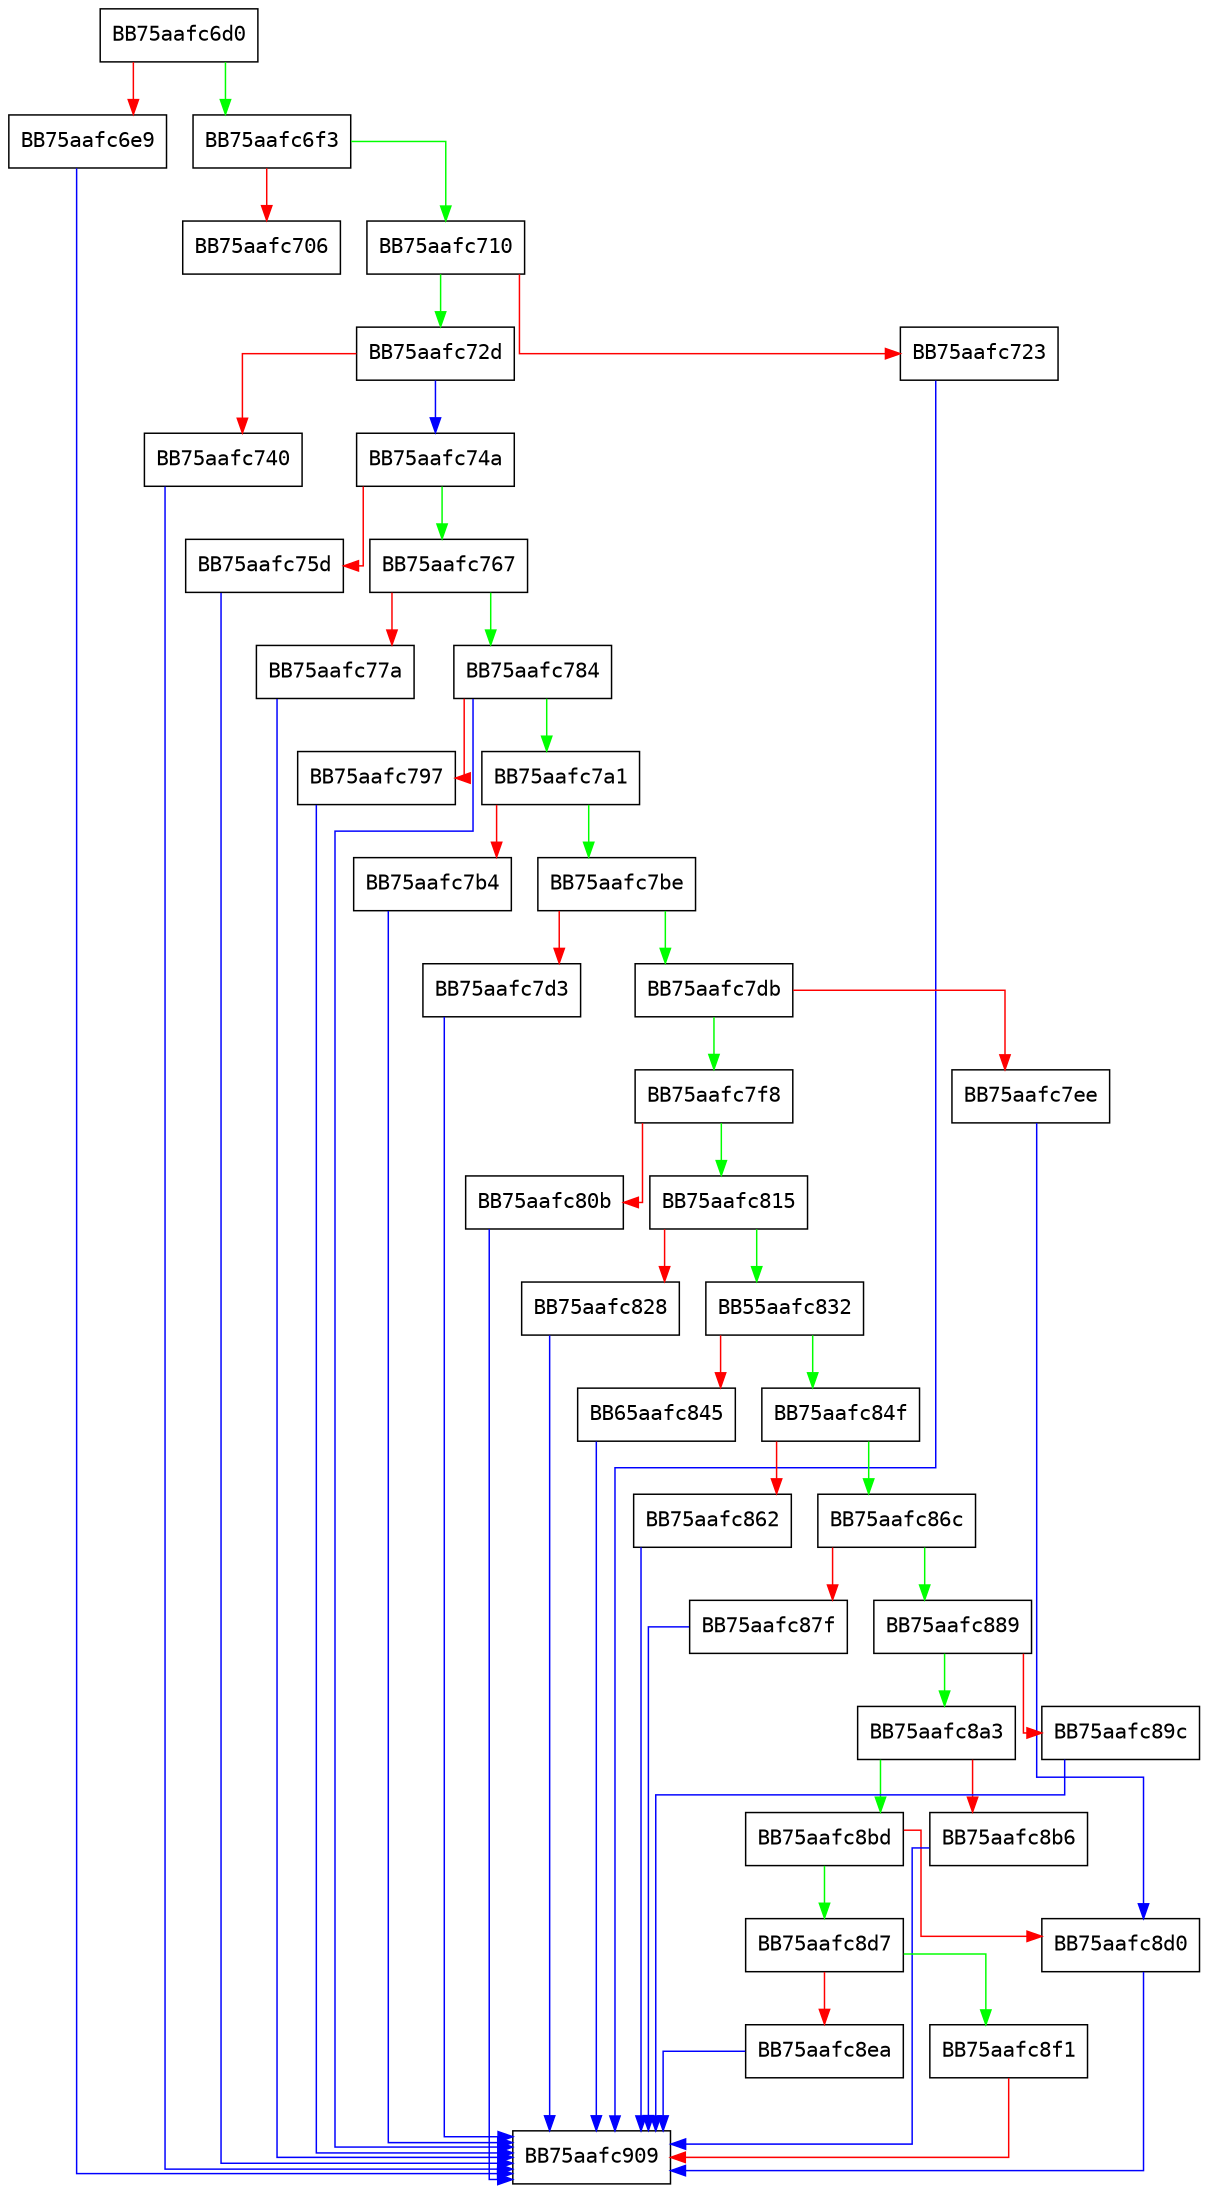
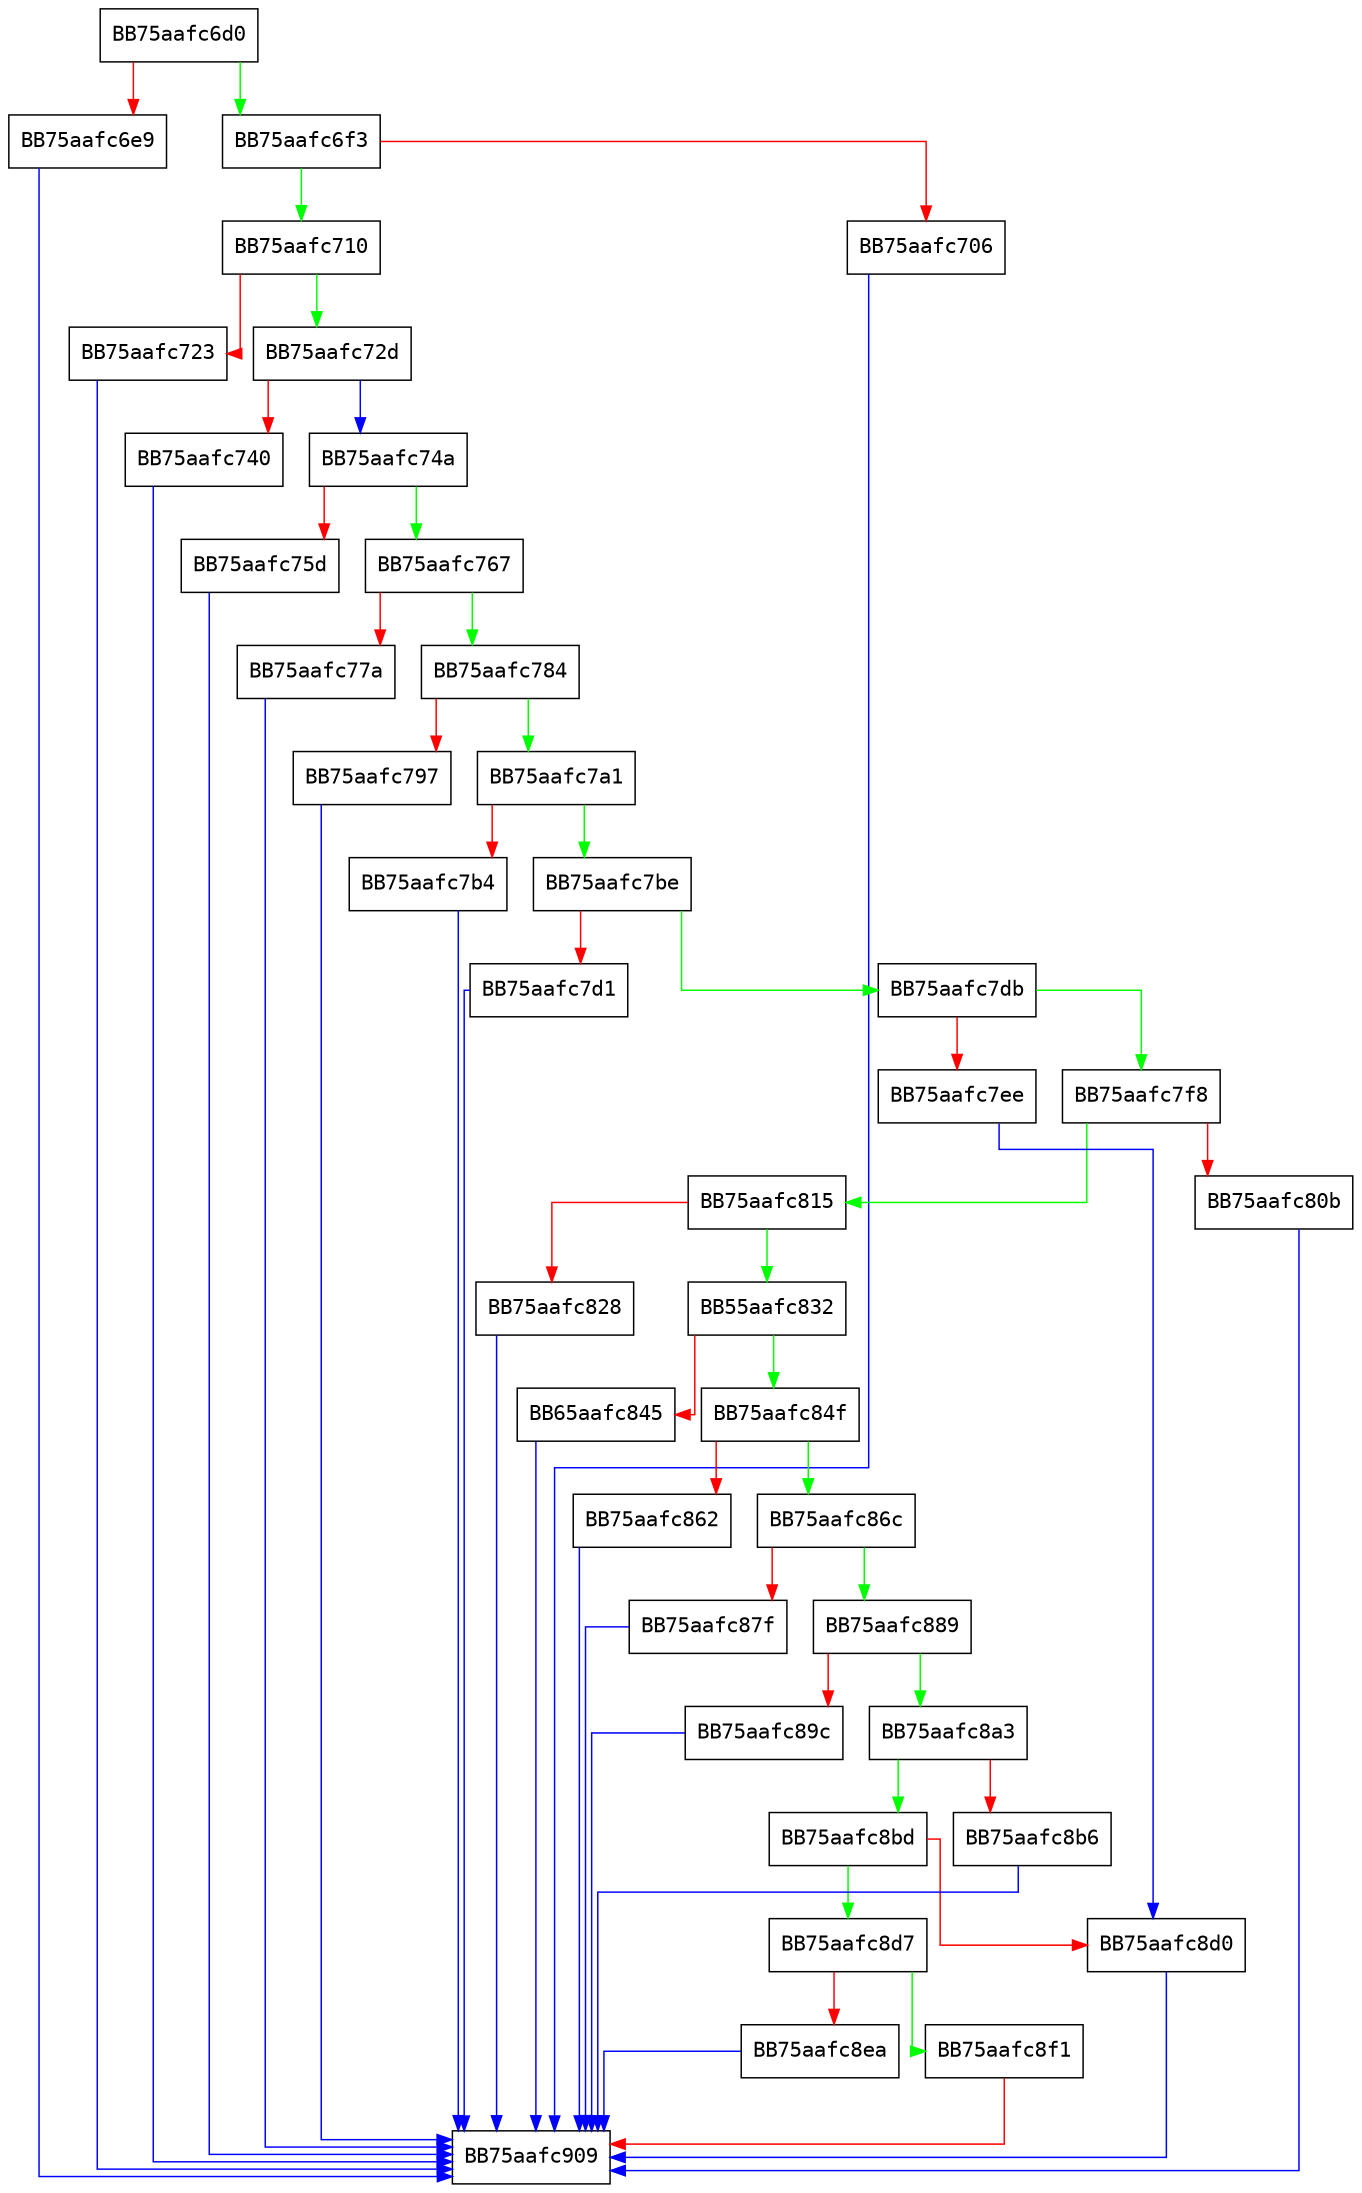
  digraph {
    fontname="DejaVu Sans Mono"
    splines=ortho
    node [fontname="DejaVu Sans Mono" shape=box]
    edge [color=red fontname="DejaVu Sans Mono"]
    BB75aafc6d0
    BB75aafc6f3
    BB75aafc6e9
    BB75aafc710
    BB75aafc706
    BB75aafc909
    BB75aafc72d
    BB75aafc723
    BB75aafc74a
    BB75aafc740
    BB75aafc767
    BB75aafc75d
    BB75aafc784
    BB75aafc77a
    BB75aafc7a1
    BB75aafc797
    BB75aafc7be
    BB75aafc7b4
    BB75aafc7db
-   BB75aafc7d1 [label=BB75aafc7d3]
+   BB75aafc7d1
    BB75aafc7f8
    BB75aafc7ee
    BB75aafc815
    BB75aafc80b
    BB75aafc8d0
    n26 [label=BB55aafc832]
    BB75aafc828
    BB75aafc84f
    n29 [label=BB65aafc845]
    BB75aafc86c
    BB75aafc862
    BB75aafc889
    BB75aafc87f
    BB75aafc8a3
    BB75aafc89c
    BB75aafc8bd
    BB75aafc8b6
    BB75aafc8d7
    BB75aafc8f1
    BB75aafc8ea
    BB75aafc6d0 -> BB75aafc6f3 [color=green]
    BB75aafc6d0 -> BB75aafc6e9
    BB75aafc6f3 -> BB75aafc710 [color=green]
    BB75aafc6f3 -> BB75aafc706
    BB75aafc6e9 -> BB75aafc909 [color=blue]
    BB75aafc710 -> BB75aafc72d [color=green]
    BB75aafc710 -> BB75aafc723
-   BB75aafc784 -> BB75aafc909 [color=blue]
+   BB75aafc706 -> BB75aafc909 [color=blue]
    BB75aafc72d -> BB75aafc74a [color=blue]
    BB75aafc72d -> BB75aafc740
    BB75aafc723 -> BB75aafc909 [color=blue]
    BB75aafc74a -> BB75aafc767 [color=green]
    BB75aafc74a -> BB75aafc75d
    BB75aafc740 -> BB75aafc909 [color=blue]
    BB75aafc767 -> BB75aafc784 [color=green]
    BB75aafc767 -> BB75aafc77a
    BB75aafc75d -> BB75aafc909 [color=blue]
    BB75aafc784 -> BB75aafc7a1 [color=green]
    BB75aafc784 -> BB75aafc797
    BB75aafc77a -> BB75aafc909 [color=blue]
    BB75aafc7a1 -> BB75aafc7be [color=green]
    BB75aafc7a1 -> BB75aafc7b4
    BB75aafc797 -> BB75aafc909 [color=blue]
    BB75aafc7be -> BB75aafc7db [color=green]
    BB75aafc7be -> BB75aafc7d1
    BB75aafc7b4 -> BB75aafc909 [color=blue]
    BB75aafc7db -> BB75aafc7f8 [color=green]
    BB75aafc7db -> BB75aafc7ee
    BB75aafc7d1 -> BB75aafc909 [color=blue]
    BB75aafc7f8 -> BB75aafc815 [color=green]
    BB75aafc7f8 -> BB75aafc80b
    BB75aafc7ee -> BB75aafc8d0 [color=blue]
    BB75aafc815 -> n26 [color=green]
    BB75aafc815 -> BB75aafc828
    BB75aafc80b -> BB75aafc909 [color=blue]
    BB75aafc8d0 -> BB75aafc909 [color=blue]
    n26 -> BB75aafc84f [color=green]
    n26 -> n29
    BB75aafc828 -> BB75aafc909 [color=blue]
    BB75aafc84f -> BB75aafc86c [color=green]
    BB75aafc84f -> BB75aafc862
    n29 -> BB75aafc909 [color=blue]
    BB75aafc86c -> BB75aafc889 [color=green]
    BB75aafc86c -> BB75aafc87f
    BB75aafc862 -> BB75aafc909 [color=blue]
    BB75aafc889 -> BB75aafc8a3 [color=green]
    BB75aafc889 -> BB75aafc89c
    BB75aafc87f -> BB75aafc909 [color=blue]
    BB75aafc8a3 -> BB75aafc8bd [color=green]
    BB75aafc8a3 -> BB75aafc8b6
    BB75aafc89c -> BB75aafc909 [color=blue]
    BB75aafc8bd -> BB75aafc8d0
    BB75aafc8bd -> BB75aafc8d7 [color=green]
    BB75aafc8b6 -> BB75aafc909 [color=blue]
    BB75aafc8d7 -> BB75aafc8f1 [color=green]
    BB75aafc8d7 -> BB75aafc8ea
    BB75aafc8f1 -> BB75aafc909
    BB75aafc8ea -> BB75aafc909 [color=blue]
  }
